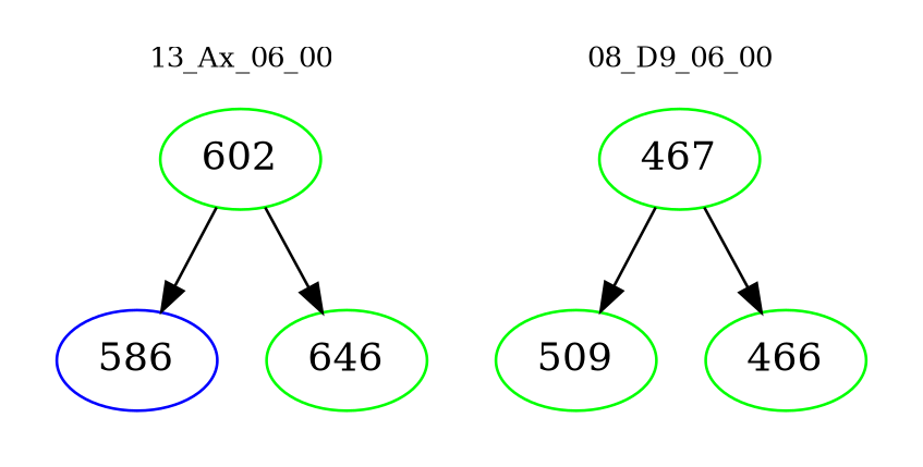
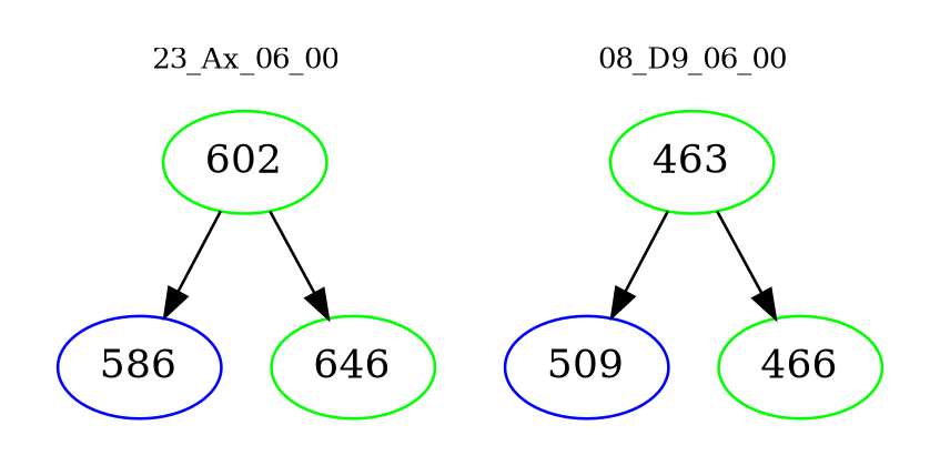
  digraph {
    node [color=green]
    edge [color=black]
    n1 [label=602]
    n2 [color=blue label=586]
    n3 [label=646]
-   n4 [label=467]
-   n5 [label=509]
+   n4 [label=463]
+   n5 [color=blue label=509]
    n6 [label=466]
    subgraph cluster_1 {
      color=white
      fontsize=10
-     label="13_Ax_06_00"
+     label="23_Ax_06_00"
      n1
      n2
      n3
    }
    subgraph cluster_2 {
      color=white
      fontsize=10
      label="08_D9_06_00"
      n4
      n5
      n6
    }
    n1 -> n2
    n1 -> n3
    n4 -> n5
    n4 -> n6
  }
